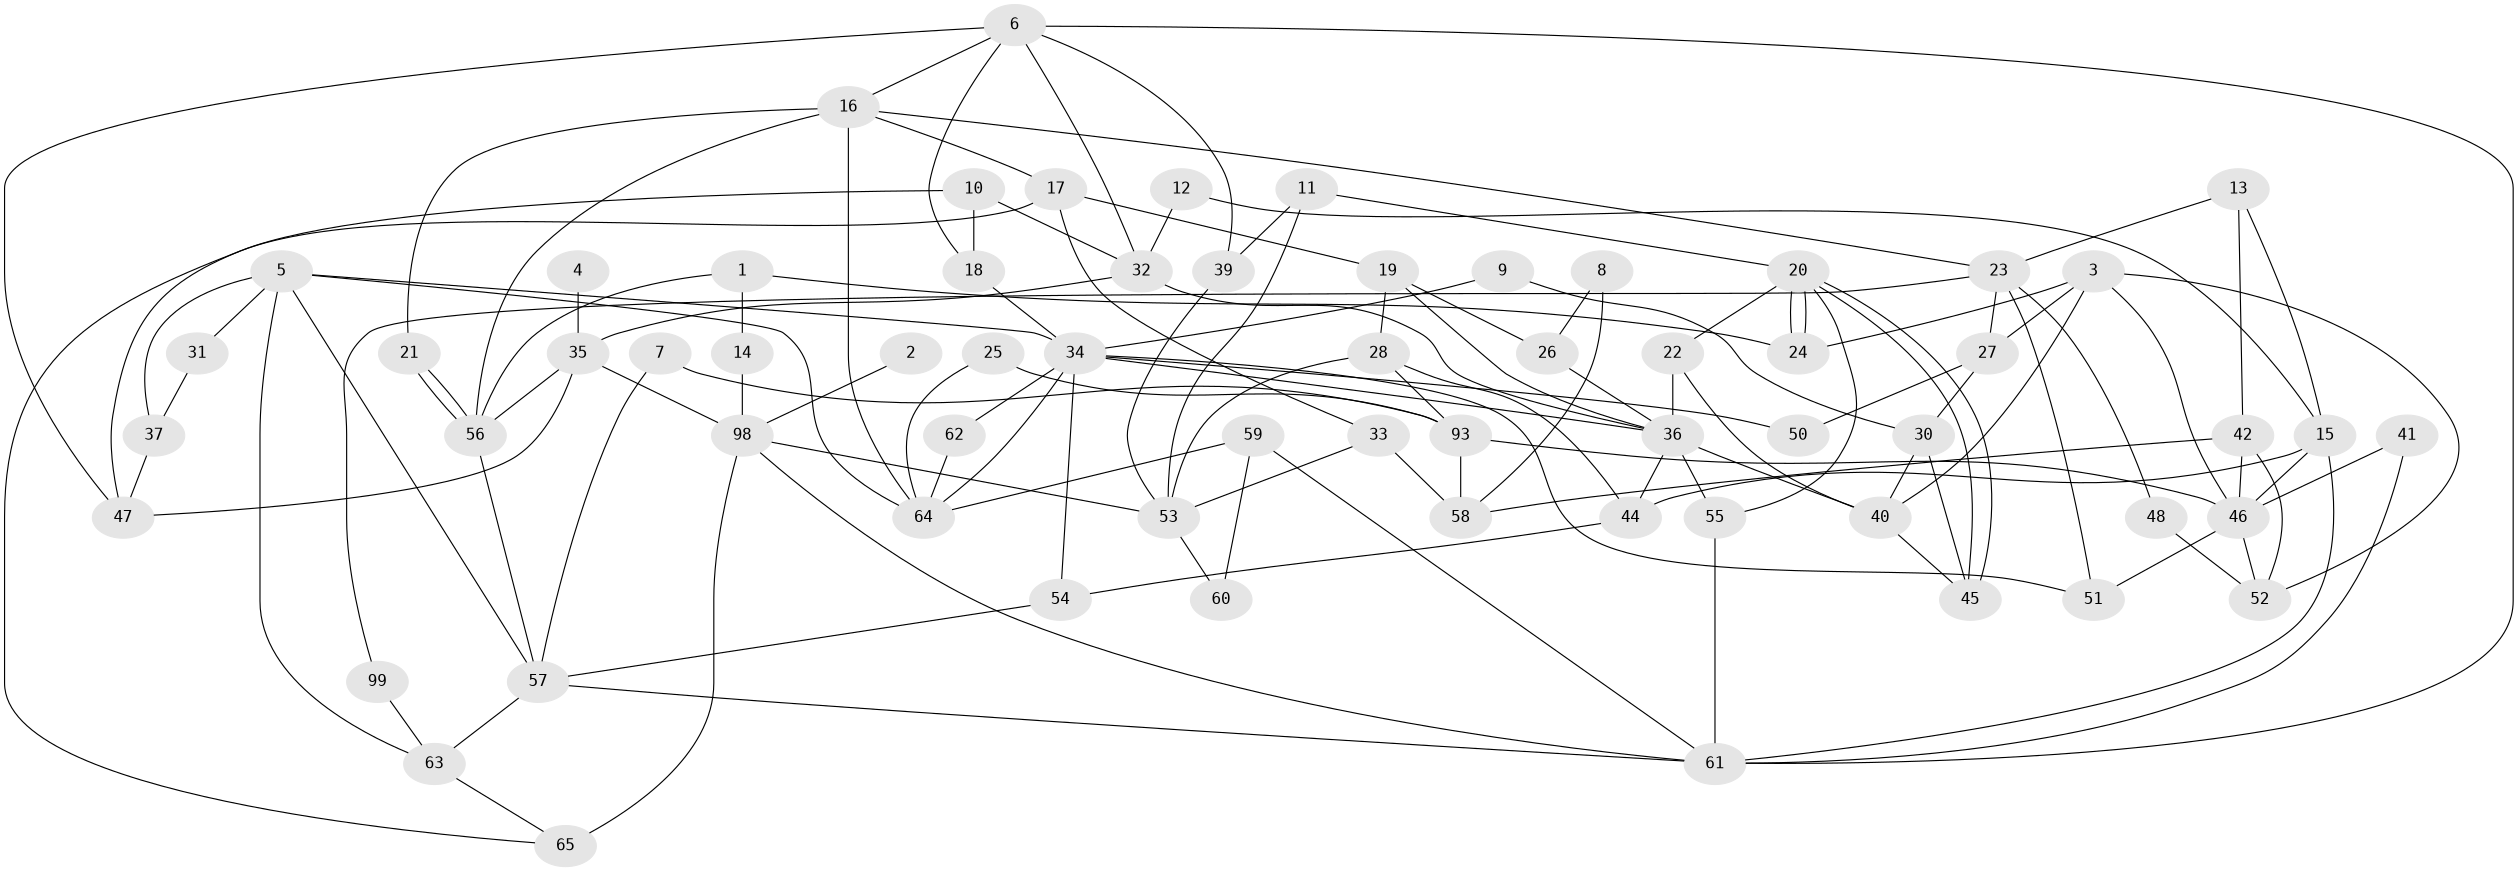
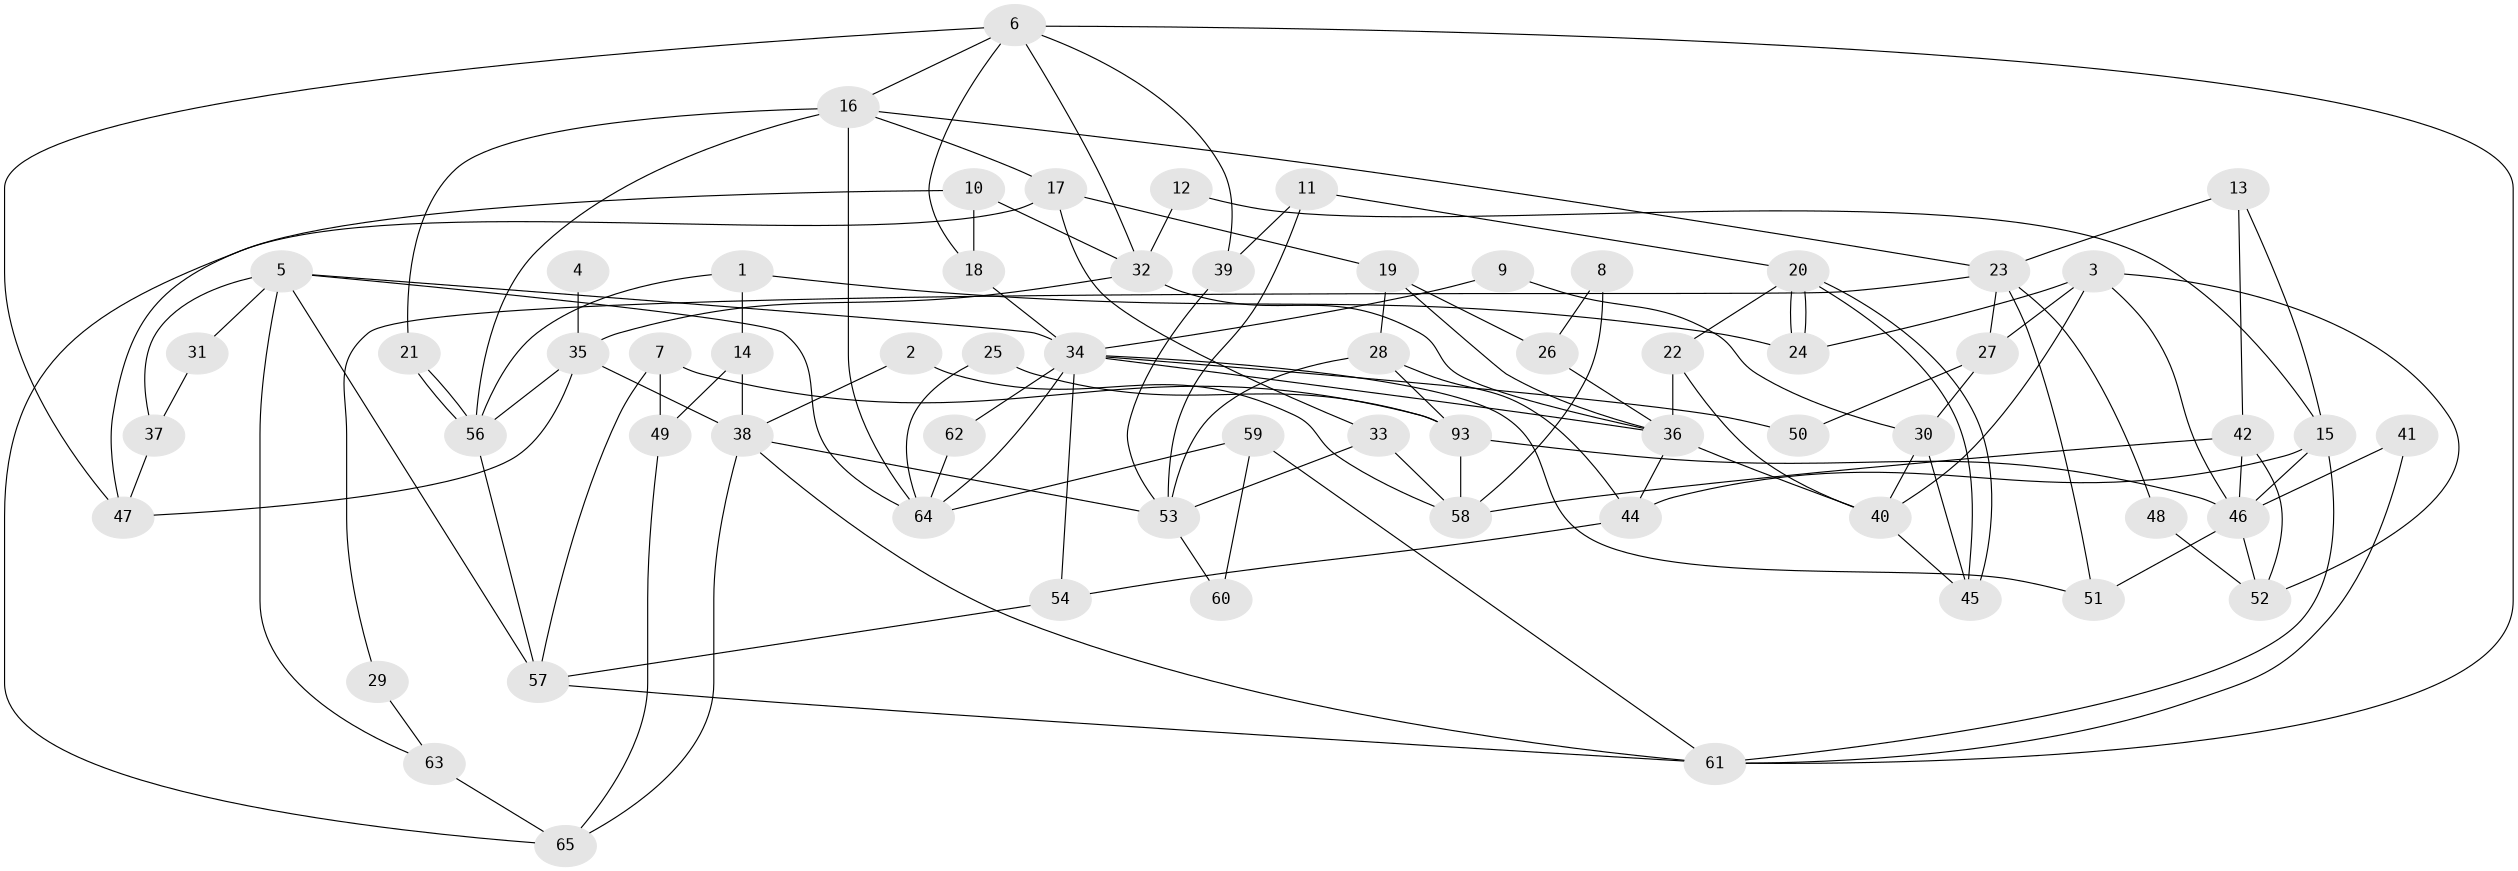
  graph {
    fontname="DejaVu Sans Mono"
    node [color=gray90 fontname="DejaVu Sans Mono" style=filled]
    edge [fontname="DejaVu Sans Mono"]
    1
    14
    24
    56
-   38 [label=98]
+   38
+   49
    57
    2
    58
    61
    53
    65
    3
    27
    40
    46
    52
    30
    50
    45
    51
    4
    35
    47
    5
    31
    34
    37
    63
    64
    36
    54
    62
    6
    16
    18
    32
    39
    23
    17
    21
    7
    n43 [label=93]
    8
    26
    9
    10
    11
    20
    22
-   55
    60
    12
    15
    44
    13
    42
-   29 [label=99]
+   29
    48
    19
    33
    28
    25
    41
    59
    1 -- 14
    1 -- 24
    1 -- 56
    14 -- 38
+   14 -- 49
    56 -- 57
    38 -- 61
    38 -- 53
    38 -- 65
+   49 -- 65
    57 -- 61
-   57 -- 63
    2 -- 38
+   2 -- 58
    53 -- 60
    3 -- 24
    3 -- 27
    3 -- 40
    3 -- 46
    3 -- 52
    27 -- 30
    27 -- 50
    40 -- 45
    46 -- 52
    46 -- 51
    30 -- 40
    30 -- 45
    4 -- 35
    35 -- 56
    35 -- 38
    35 -- 47
    5 -- 57
    5 -- 31
    5 -- 34
    5 -- 37
    5 -- 63
    5 -- 64
    31 -- 37
    34 -- 50
    34 -- 51
    34 -- 64
    34 -- 36
    34 -- 54
    34 -- 62
    37 -- 47
    63 -- 65
    36 -- 40
-   36 -- 55
    36 -- 44
    54 -- 57
    62 -- 64
    6 -- 61
    6 -- 47
    6 -- 16
    6 -- 18
    6 -- 32
    6 -- 39
    16 -- 56
    16 -- 64
    16 -- 23
    16 -- 17
    16 -- 21
    18 -- 34
    32 -- 35
    32 -- 36
    39 -- 53
    23 -- 27
    23 -- 51
    23 -- 29
    23 -- 48
    17 -- 65
    17 -- 19
    17 -- 33
    21 -- 56
    21 -- 56
+   7 -- 49
    7 -- 57
    7 -- n43
    n43 -- 58
    n43 -- 46
    8 -- 58
    8 -- 26
    26 -- 36
    9 -- 30
    9 -- 34
    10 -- 47
    10 -- 18
    10 -- 32
    11 -- 53
    11 -- 39
    11 -- 20
    20 -- 24
    20 -- 24
    20 -- 45
    20 -- 45
    20 -- 22
-   20 -- 55
    22 -- 40
    22 -- 36
-   55 -- 61
    12 -- 32
    12 -- 15
    15 -- 61
    15 -- 46
    15 -- 44
    44 -- 54
    13 -- 23
    13 -- 15
    13 -- 42
    42 -- 58
    42 -- 46
    42 -- 52
    29 -- 63
    48 -- 52
    19 -- 36
    19 -- 26
    19 -- 28
    33 -- 58
    33 -- 53
    28 -- 53
    28 -- n43
    28 -- 44
    25 -- 64
    25 -- n43
    41 -- 61
    41 -- 46
    59 -- 61
    59 -- 64
    59 -- 60
  }
